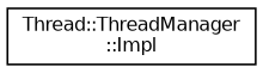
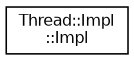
  digraph {
    rankdir=TB
-   n1 [color=black fillcolor=white fontname=Helvetica fontsize=10 height=0.2 label="Thread::ThreadManager\l::Impl" shape=record style=filled width=0.4]
+   n1 [color=black fillcolor=white fontname=Helvetica fontsize=10 height=0.2 label="Thread::Impl\l::Impl" shape=record style=filled width=0.4]
  }
